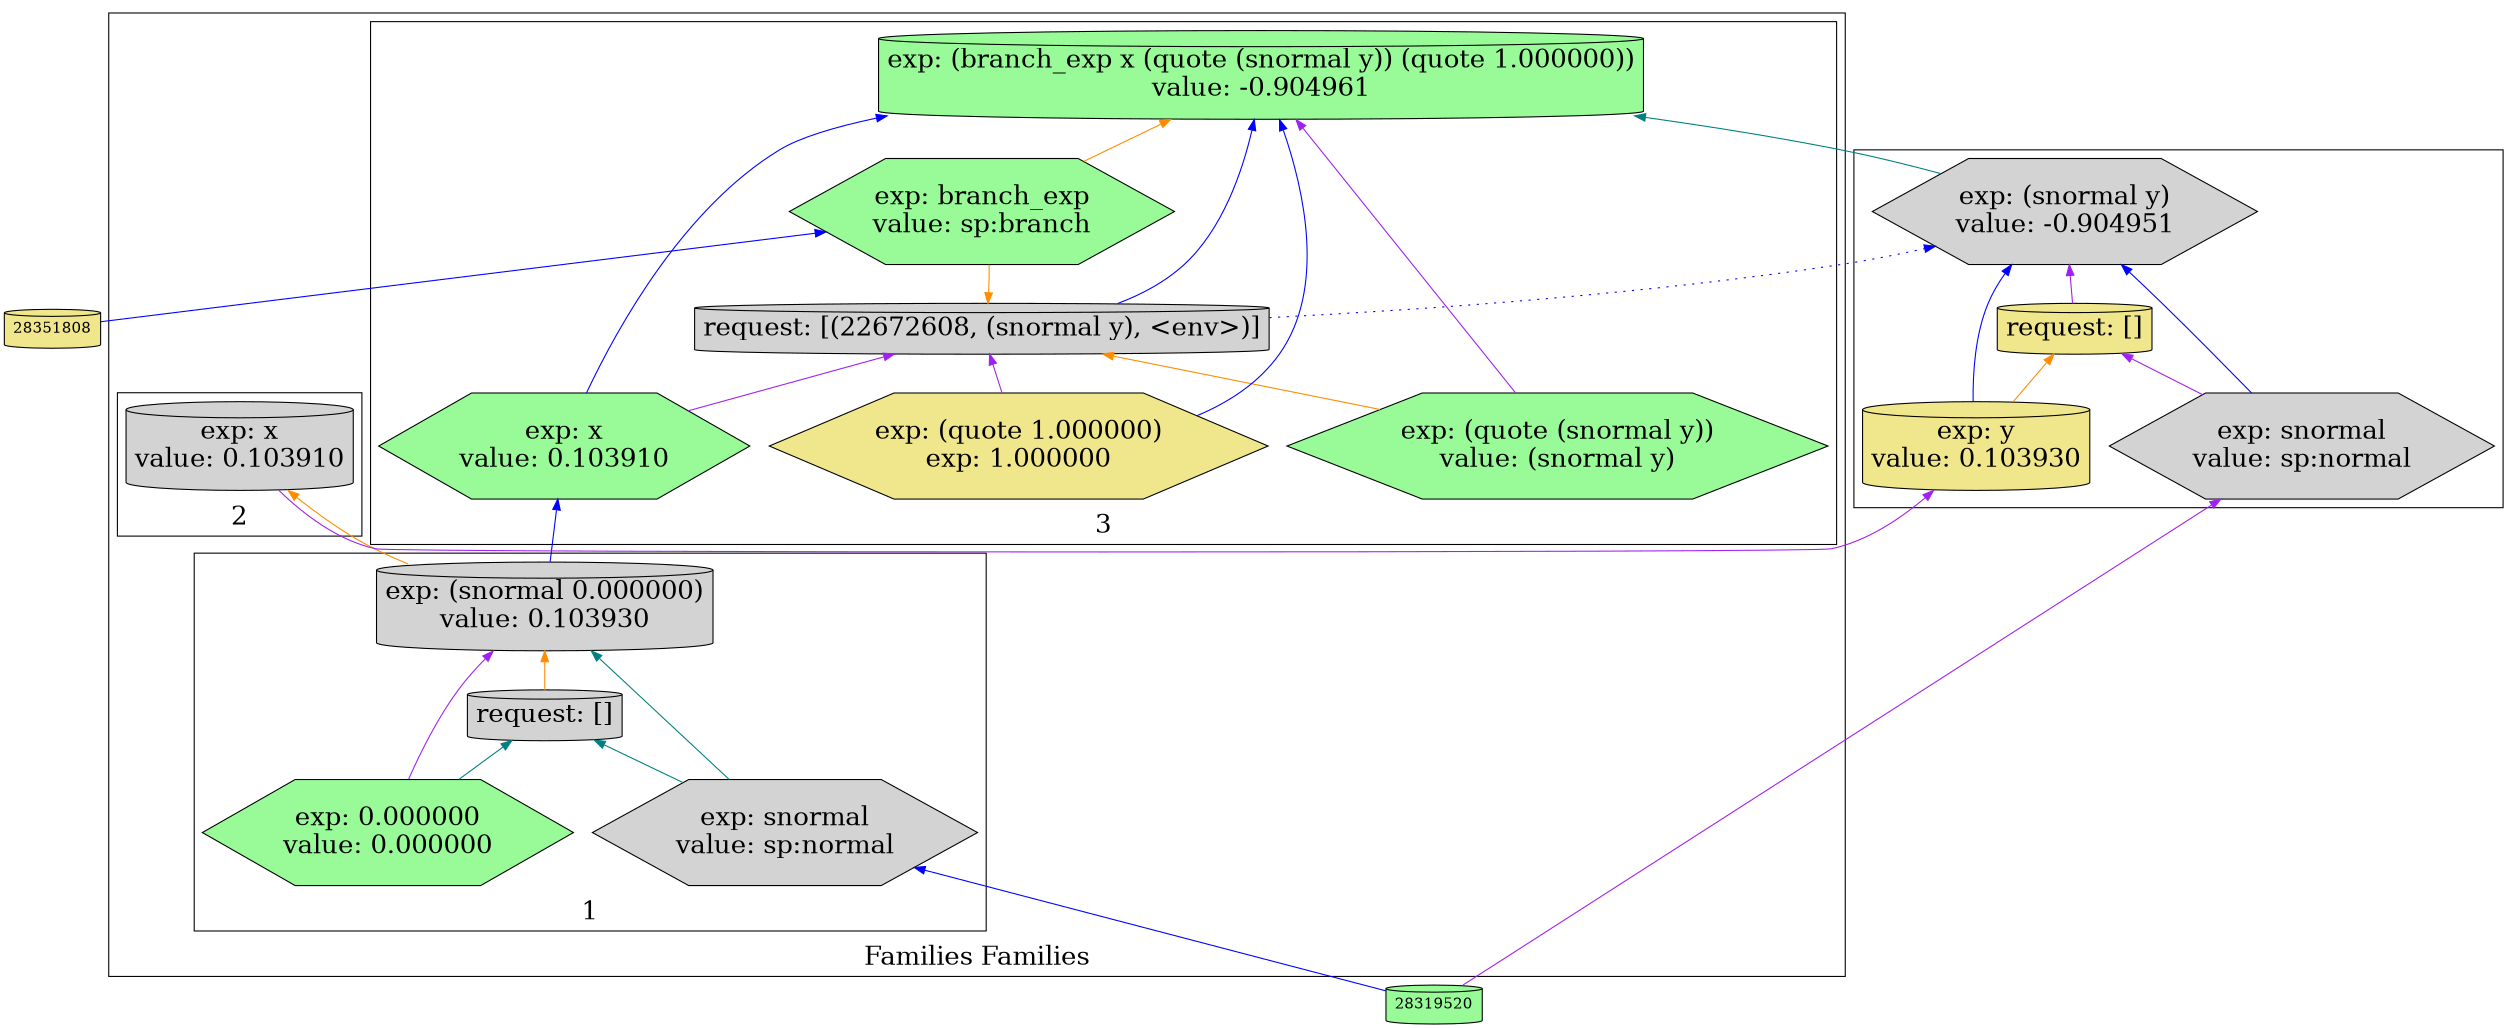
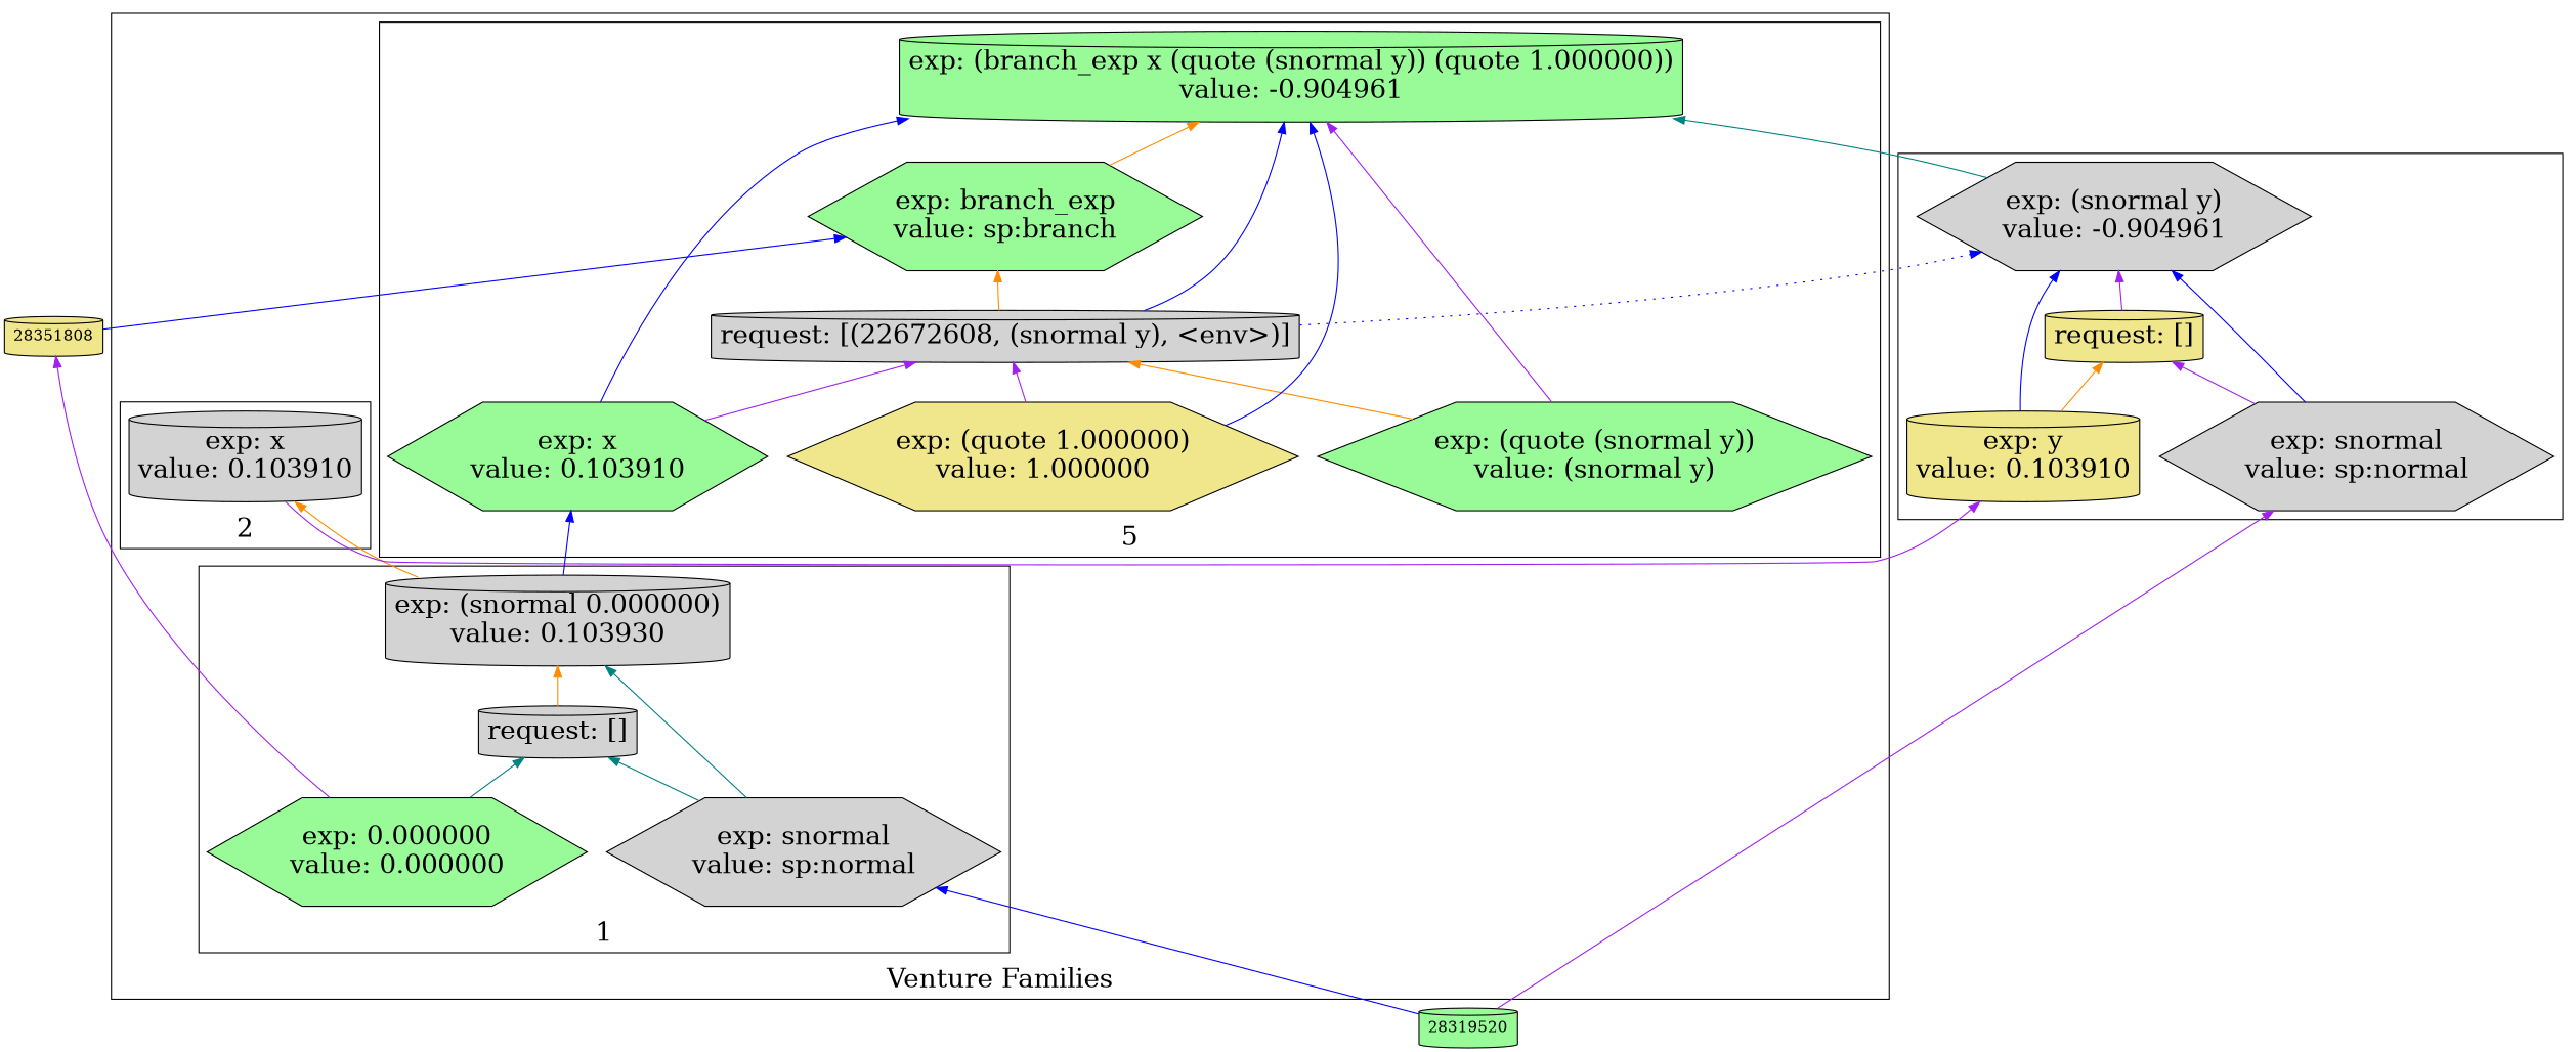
  digraph {
    fontsize=24
    rankdir=BT
    node [fillcolor=lightgrey fontsize=24 shape=cylinder style=filled]
    edge [arrowhead=normal color=blue constraint=true style=solid]
    n1 [label="exp: (snormal 0.000000)\nvalue: 0.103930"]
    n2 [label="request: []"]
    n3 [label="exp: snormal\nvalue: sp:normal" shape=hexagon]
    n4 [fillcolor=palegreen label="exp: 0.000000\nvalue: 0.000000" shape=hexagon]
    n5 [label="exp: x\nvalue: 0.103910"]
    n6 [fillcolor=palegreen label="exp: (branch_exp x (quote (snormal y)) (quote 1.000000))\nvalue: -0.904961"]
    n7 [label="request: [(22672608, (snormal y), <env>)]"]
    n8 [fillcolor=palegreen label="exp: branch_exp\nvalue: sp:branch" shape=hexagon]
    n9 [fillcolor=palegreen label="exp: x\nvalue: 0.103910" shape=hexagon]
    n10 [fillcolor=palegreen label="exp: (quote (snormal y))\nvalue: (snormal y)" shape=hexagon]
-   n11 [fillcolor=khaki label="exp: (quote 1.000000)\nexp: 1.000000" shape=hexagon]
-   n12 [label="exp: (snormal y)\nvalue: -0.904951" shape=hexagon]
+   n11 [fillcolor=khaki label="exp: (quote 1.000000)\nvalue: 1.000000" shape=hexagon]
+   n12 [label="exp: (snormal y)\nvalue: -0.904961" shape=hexagon]
    n13 [fillcolor=khaki label="request: []"]
    n14 [label="exp: snormal\nvalue: sp:normal" shape=hexagon]
-   n15 [fillcolor=khaki label="exp: y\nvalue: 0.103930"]
+   n15 [fillcolor=khaki label="exp: y\nvalue: 0.103910"]
    28319520 [fillcolor=palegreen fontsize=""]
    28351808 [fillcolor=khaki fontsize=""]
    subgraph cluster_1 {
-     label="Families Families"
+     label="Venture Families"
      subgraph cluster_2 {
        label=1
        n1
        n2
        n3
        n4
      }
      subgraph cluster_3 {
        label=2
        n5
      }
      subgraph cluster_4 {
-       label=3
+       label=5
        n6
        n7
        n8
        n9
        n10
        n11
      }
    }
    subgraph cluster_5 {
      n12
      n13
      n14
      n15
    }
    n1 -> n5 [color=darkorange]
    n1 -> n9
    n2 -> n1 [color=darkorange]
    n3 -> n1 [color=teal]
    n3 -> n2 [color=teal]
-   n4 -> n1 [color=purple]
+   n4 -> 28351808 [color=purple]
    n4 -> n2 [color=teal]
    n5 -> n15 [color=purple]
    n7 -> n6
    n7 -> n12 [constraint=false style=dotted]
    n8 -> n6 [color=darkorange]
-   n8 -> n7 [color=darkorange]
+   n7 -> n8 [color=darkorange]
    n9 -> n6
    n9 -> n7 [color=purple]
    n10 -> n6 [color=purple]
    n10 -> n7 [color=darkorange]
    n11 -> n6
    n11 -> n7 [color=purple]
    n12 -> n6 [color=teal]
    n13 -> n12 [color=purple]
    n14 -> n12
    n14 -> n13 [color=purple]
    n15 -> n12
    n15 -> n13 [color=darkorange]
    28319520 -> n3
    28319520 -> n14 [color=purple]
    28351808 -> n8
  }
